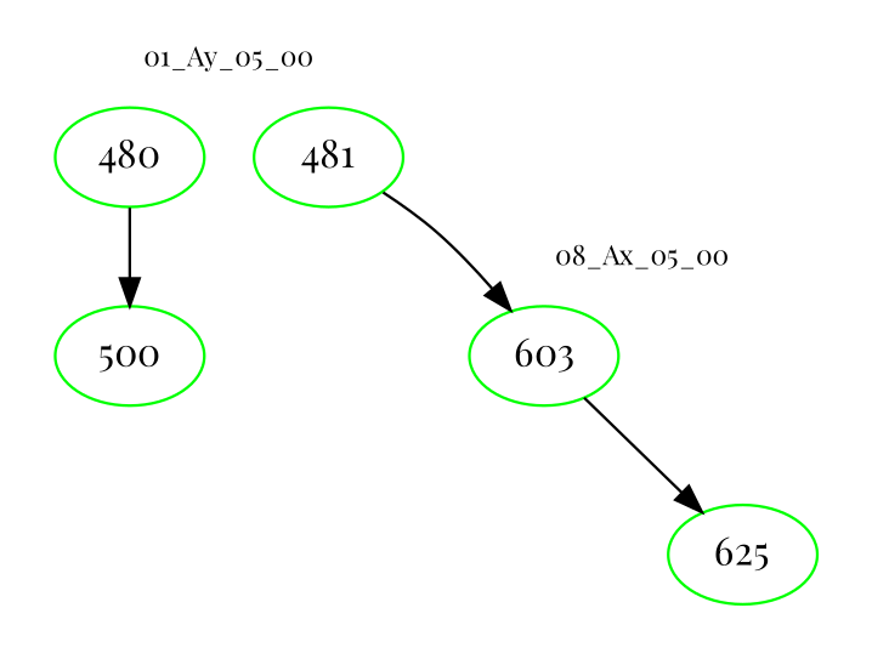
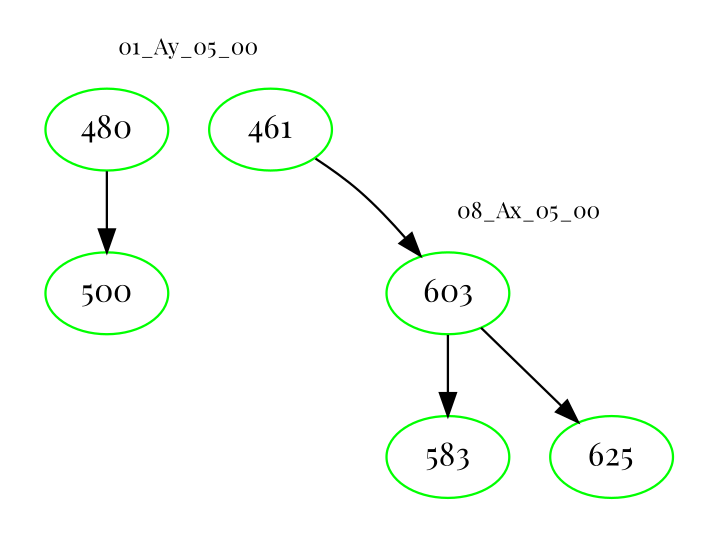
  digraph {
    fontname="Playfair Display"
    node [color=green fontname="Playfair Display"]
    edge [color=black fontname="Playfair Display"]
-   n1 [label=481]
+   n1 [label=461]
    n2 [label=480]
    n3 [label=500]
    n4 [label=603]
+   n5 [label=583]
    n6 [label=625]
    subgraph cluster_1 {
      color=white
      fontsize=10
      label="01_Ay_05_00"
      n1
      n2
      n3
    }
    subgraph cluster_2 {
      color=white
      fontsize=10
      label="08_Ax_05_00"
      n4
+     n5
      n6
    }
    n1 -> n4
    n2 -> n3
+   n4 -> n5
    n4 -> n6
  }
